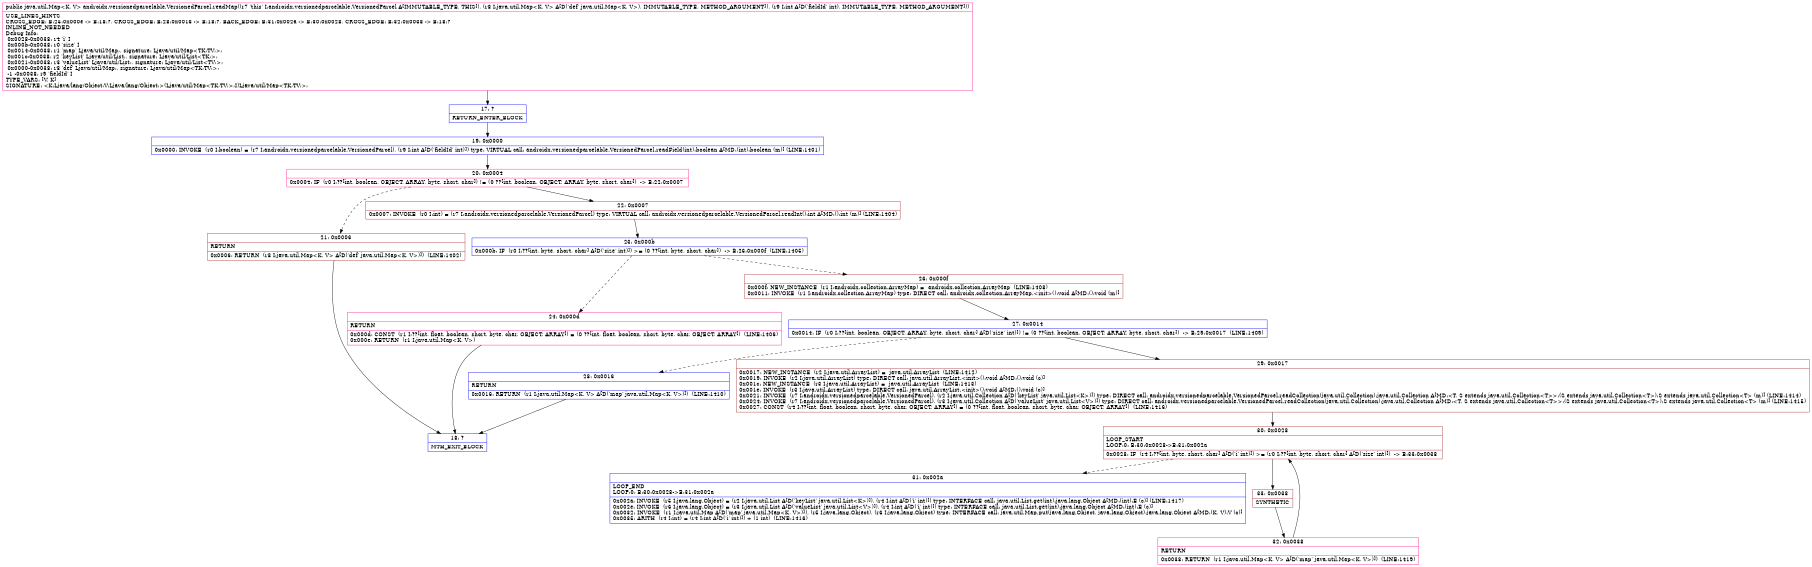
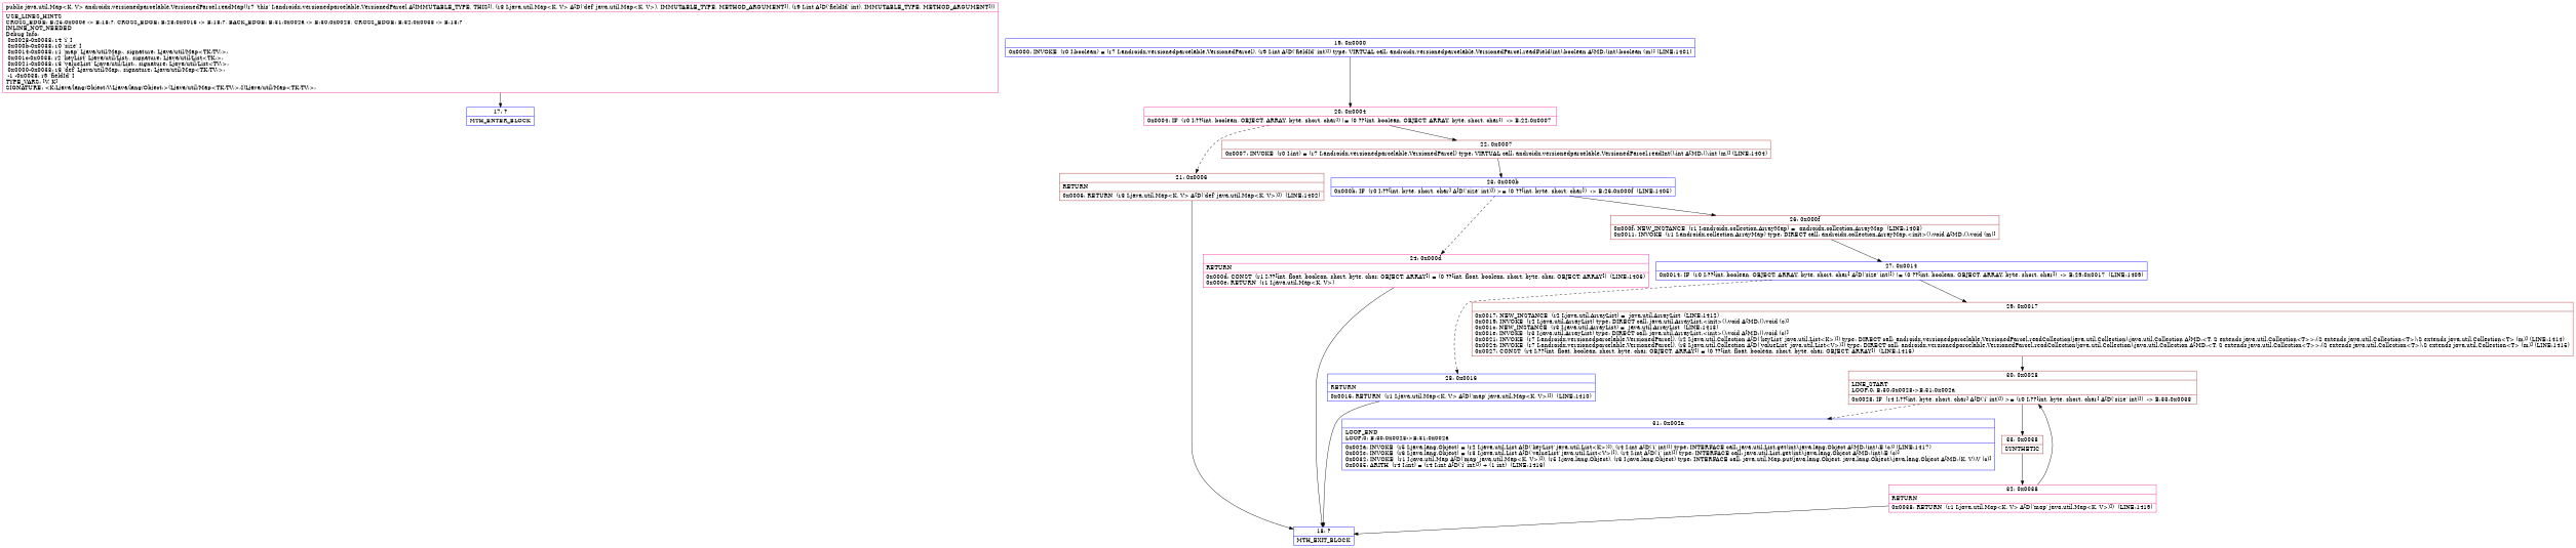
  digraph {
    node [color=blue shape=record]
-   n1 [label="{17\:\ ?|RETURN_ENTER_BLOCK\l}"]
+   n1 [label="{17\:\ ?|MTH_ENTER_BLOCK\l}"]
    n2 [label="{19\:\ 0x0000|0x0000: INVOKE  (r0 I:boolean) = (r7 I:androidx.versionedparcelable.VersionedParcel), (r9 I:int A[D('fieldId' int)]) type: VIRTUAL call: androidx.versionedparcelable.VersionedParcel.readField(int):boolean A[MD:(int):boolean (m)] (LINE:1401)\l}"]
    n3 [color=deeppink label="{20\:\ 0x0004|0x0004: IF  (r0 I:??[int, boolean, OBJECT, ARRAY, byte, short, char]) != (0 ??[int, boolean, OBJECT, ARRAY, byte, short, char])  \-\> B:22:0x0007 \l}"]
    n4 [color=brown label="{21\:\ 0x0006|RETURN\l|0x0006: RETURN  (r8 I:java.util.Map\<K, V\> A[D('def' java.util.Map\<K, V\>)])  (LINE:1402)\l}"]
    n5 [color=brown label="{22\:\ 0x0007|0x0007: INVOKE  (r0 I:int) = (r7 I:androidx.versionedparcelable.VersionedParcel) type: VIRTUAL call: androidx.versionedparcelable.VersionedParcel.readInt():int A[MD:():int (m)] (LINE:1404)\l}"]
    n6 [label="{18\:\ ?|MTH_EXIT_BLOCK\l}"]
    n7 [label="{23\:\ 0x000b|0x000b: IF  (r0 I:??[int, byte, short, char] A[D('size' int)]) \>= (0 ??[int, byte, short, char])  \-\> B:26:0x000f  (LINE:1405)\l}"]
    n8 [color=deeppink label="{24\:\ 0x000d|RETURN\l|0x000d: CONST  (r1 I:??[int, float, boolean, short, byte, char, OBJECT, ARRAY]) = (0 ??[int, float, boolean, short, byte, char, OBJECT, ARRAY])  (LINE:1406)\l0x000e: RETURN  (r1 I:java.util.Map\<K, V\>) \l}"]
    n9 [color=brown label="{26\:\ 0x000f|0x000f: NEW_INSTANCE  (r1 I:androidx.collection.ArrayMap) =  androidx.collection.ArrayMap  (LINE:1408)\l0x0011: INVOKE  (r1 I:androidx.collection.ArrayMap) type: DIRECT call: androidx.collection.ArrayMap.\<init\>():void A[MD:():void (m)]\l}"]
    n10 [label="{27\:\ 0x0014|0x0014: IF  (r0 I:??[int, boolean, OBJECT, ARRAY, byte, short, char] A[D('size' int)]) != (0 ??[int, boolean, OBJECT, ARRAY, byte, short, char])  \-\> B:29:0x0017  (LINE:1409)\l}"]
    n11 [label="{28\:\ 0x0016|RETURN\l|0x0016: RETURN  (r1 I:java.util.Map\<K, V\> A[D('map' java.util.Map\<K, V\>)])  (LINE:1410)\l}"]
    n12 [color=brown label="{29\:\ 0x0017|0x0017: NEW_INSTANCE  (r2 I:java.util.ArrayList) =  java.util.ArrayList  (LINE:1412)\l0x0019: INVOKE  (r2 I:java.util.ArrayList) type: DIRECT call: java.util.ArrayList.\<init\>():void A[MD:():void (c)]\l0x001c: NEW_INSTANCE  (r3 I:java.util.ArrayList) =  java.util.ArrayList  (LINE:1413)\l0x001e: INVOKE  (r3 I:java.util.ArrayList) type: DIRECT call: java.util.ArrayList.\<init\>():void A[MD:():void (c)]\l0x0021: INVOKE  (r7 I:androidx.versionedparcelable.VersionedParcel), (r2 I:java.util.Collection A[D('keyList' java.util.List\<K\>)]) type: DIRECT call: androidx.versionedparcelable.VersionedParcel.readCollection(java.util.Collection):java.util.Collection A[MD:\<T, S extends java.util.Collection\<T\>\>:(S extends java.util.Collection\<T\>):S extends java.util.Collection\<T\> (m)] (LINE:1414)\l0x0024: INVOKE  (r7 I:androidx.versionedparcelable.VersionedParcel), (r3 I:java.util.Collection A[D('valueList' java.util.List\<V\>)]) type: DIRECT call: androidx.versionedparcelable.VersionedParcel.readCollection(java.util.Collection):java.util.Collection A[MD:\<T, S extends java.util.Collection\<T\>\>:(S extends java.util.Collection\<T\>):S extends java.util.Collection\<T\> (m)] (LINE:1415)\l0x0027: CONST  (r4 I:??[int, float, boolean, short, byte, char, OBJECT, ARRAY]) = (0 ??[int, float, boolean, short, byte, char, OBJECT, ARRAY])  (LINE:1416)\l}"]
-   n13 [color=brown label="{30\:\ 0x0028|LOOP_START\lLOOP:0: B:30:0x0028\-\>B:31:0x002a\l|0x0028: IF  (r4 I:??[int, byte, short, char] A[D('i' int)]) \>= (r0 I:??[int, byte, short, char] A[D('size' int)])  \-\> B:33:0x0038 \l}"]
+   n13 [color=brown label="{30\:\ 0x0028|LINE_START\lLOOP:0: B:30:0x0028\-\>B:31:0x002a\l|0x0028: IF  (r4 I:??[int, byte, short, char] A[D('i' int)]) \>= (r0 I:??[int, byte, short, char] A[D('size' int)])  \-\> B:33:0x0038 \l}"]
    n14 [label="{31\:\ 0x002a|LOOP_END\lLOOP:0: B:30:0x0028\-\>B:31:0x002a\l|0x002a: INVOKE  (r5 I:java.lang.Object) = (r2 I:java.util.List A[D('keyList' java.util.List\<K\>)]), (r4 I:int A[D('i' int)]) type: INTERFACE call: java.util.List.get(int):java.lang.Object A[MD:(int):E (c)] (LINE:1417)\l0x002e: INVOKE  (r6 I:java.lang.Object) = (r3 I:java.util.List A[D('valueList' java.util.List\<V\>)]), (r4 I:int A[D('i' int)]) type: INTERFACE call: java.util.List.get(int):java.lang.Object A[MD:(int):E (c)]\l0x0032: INVOKE  (r1 I:java.util.Map A[D('map' java.util.Map\<K, V\>)]), (r5 I:java.lang.Object), (r6 I:java.lang.Object) type: INTERFACE call: java.util.Map.put(java.lang.Object, java.lang.Object):java.lang.Object A[MD:(K, V):V (c)]\l0x0035: ARITH  (r4 I:int) = (r4 I:int A[D('i' int)]) + (1 int)  (LINE:1416)\l}"]
    n15 [color=brown label="{33\:\ 0x0038|SYNTHETIC\l}"]
    n16 [color=deeppink label="{32\:\ 0x0038|RETURN\l|0x0038: RETURN  (r1 I:java.util.Map\<K, V\> A[D('map' java.util.Map\<K, V\>)])  (LINE:1419)\l}"]
    n17 [color=deeppink label="{public java.util.Map\<K, V\> androidx.versionedparcelable.VersionedParcel.readMap((r7 'this' I:androidx.versionedparcelable.VersionedParcel A[IMMUTABLE_TYPE, THIS]), (r8 I:java.util.Map\<K, V\> A[D('def' java.util.Map\<K, V\>), IMMUTABLE_TYPE, METHOD_ARGUMENT]), (r9 I:int A[D('fieldId' int), IMMUTABLE_TYPE, METHOD_ARGUMENT]))  | USE_LINES_HINTS\lCROSS_EDGE: B:25:0x000e \-\> B:18:?, CROSS_EDGE: B:28:0x0016 \-\> B:18:?, BACK_EDGE: B:31:0x002a \-\> B:30:0x0028, CROSS_EDGE: B:32:0x0038 \-\> B:18:?\lINLINE_NOT_NEEDED\lDebug Info:\l  0x0028\-0x0038: r4 'i' I\l  0x000b\-0x0038: r0 'size' I\l  0x0014\-0x0038: r1 'map' Ljava\/util\/Map;, signature: Ljava\/util\/Map\<TK;TV;\>;\l  0x001c\-0x0038: r2 'keyList' Ljava\/util\/List;, signature: Ljava\/util\/List\<TK;\>;\l  0x0021\-0x0038: r3 'valueList' Ljava\/util\/List;, signature: Ljava\/util\/List\<TV;\>;\l  0x0000\-0x0038: r8 'def' Ljava\/util\/Map;, signature: Ljava\/util\/Map\<TK;TV;\>;\l  \-1 \-0x0038: r9 'fieldId' I\lTYPE_VARS: [V, K]\lSIGNATURE: \<K:Ljava\/lang\/Object;V:Ljava\/lang\/Object;\>(Ljava\/util\/Map\<TK;TV;\>;I)Ljava\/util\/Map\<TK;TV;\>;\l}"]
-   n1 -> n2
    n2 -> n3
    n3 -> n4 [style=dashed]
    n3 -> n5
    n4 -> n6
    n5 -> n7
    n7 -> n8 [style=dashed]
-   n7 -> n9 [style=dashed]
+   n7 -> n9
    n8 -> n6
    n9 -> n10
    n10 -> n11 [style=dashed]
    n10 -> n12
    n11 -> n6
    n12 -> n13
    n13 -> n14 [style=dashed]
    n13 -> n15
    n15 -> n16
+   n16 -> n6
    n16 -> n13
    n17 -> n1
  }
